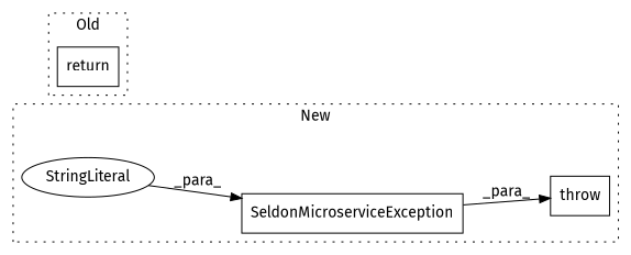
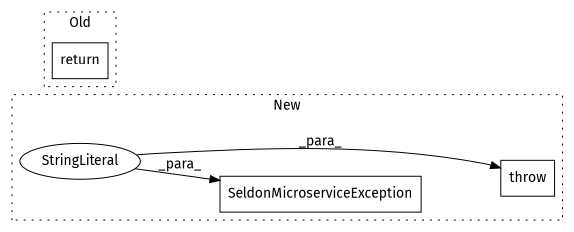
  digraph {
    rankdir=LR
    fontname="Fira Sans"
    node [shape=box fontname="Fira Sans"]
    edge [fontname="Fira Sans"]
    n1 [a=32 l="28,1" label=SeldonMicroserviceException s="8334,8391"]
    n2 [a=45 l=25 label=StringLiteral s=8366 shape=ellipse]
    n3 [a=53 l=6 label=throw s=8328]
    n4 [a=41 l=7 label=return s=8771]
    subgraph cluster_1 {
      label=New
      style=dotted
      n1
      n2
      n3
    }
    subgraph cluster_2 {
      label=Old
      style=dotted
      n4
    }
-   n1 -> n3 [label=_para_]
+   n2 -> n3 [label=_para_]
    n2 -> n1 [label=_para_]
  }
